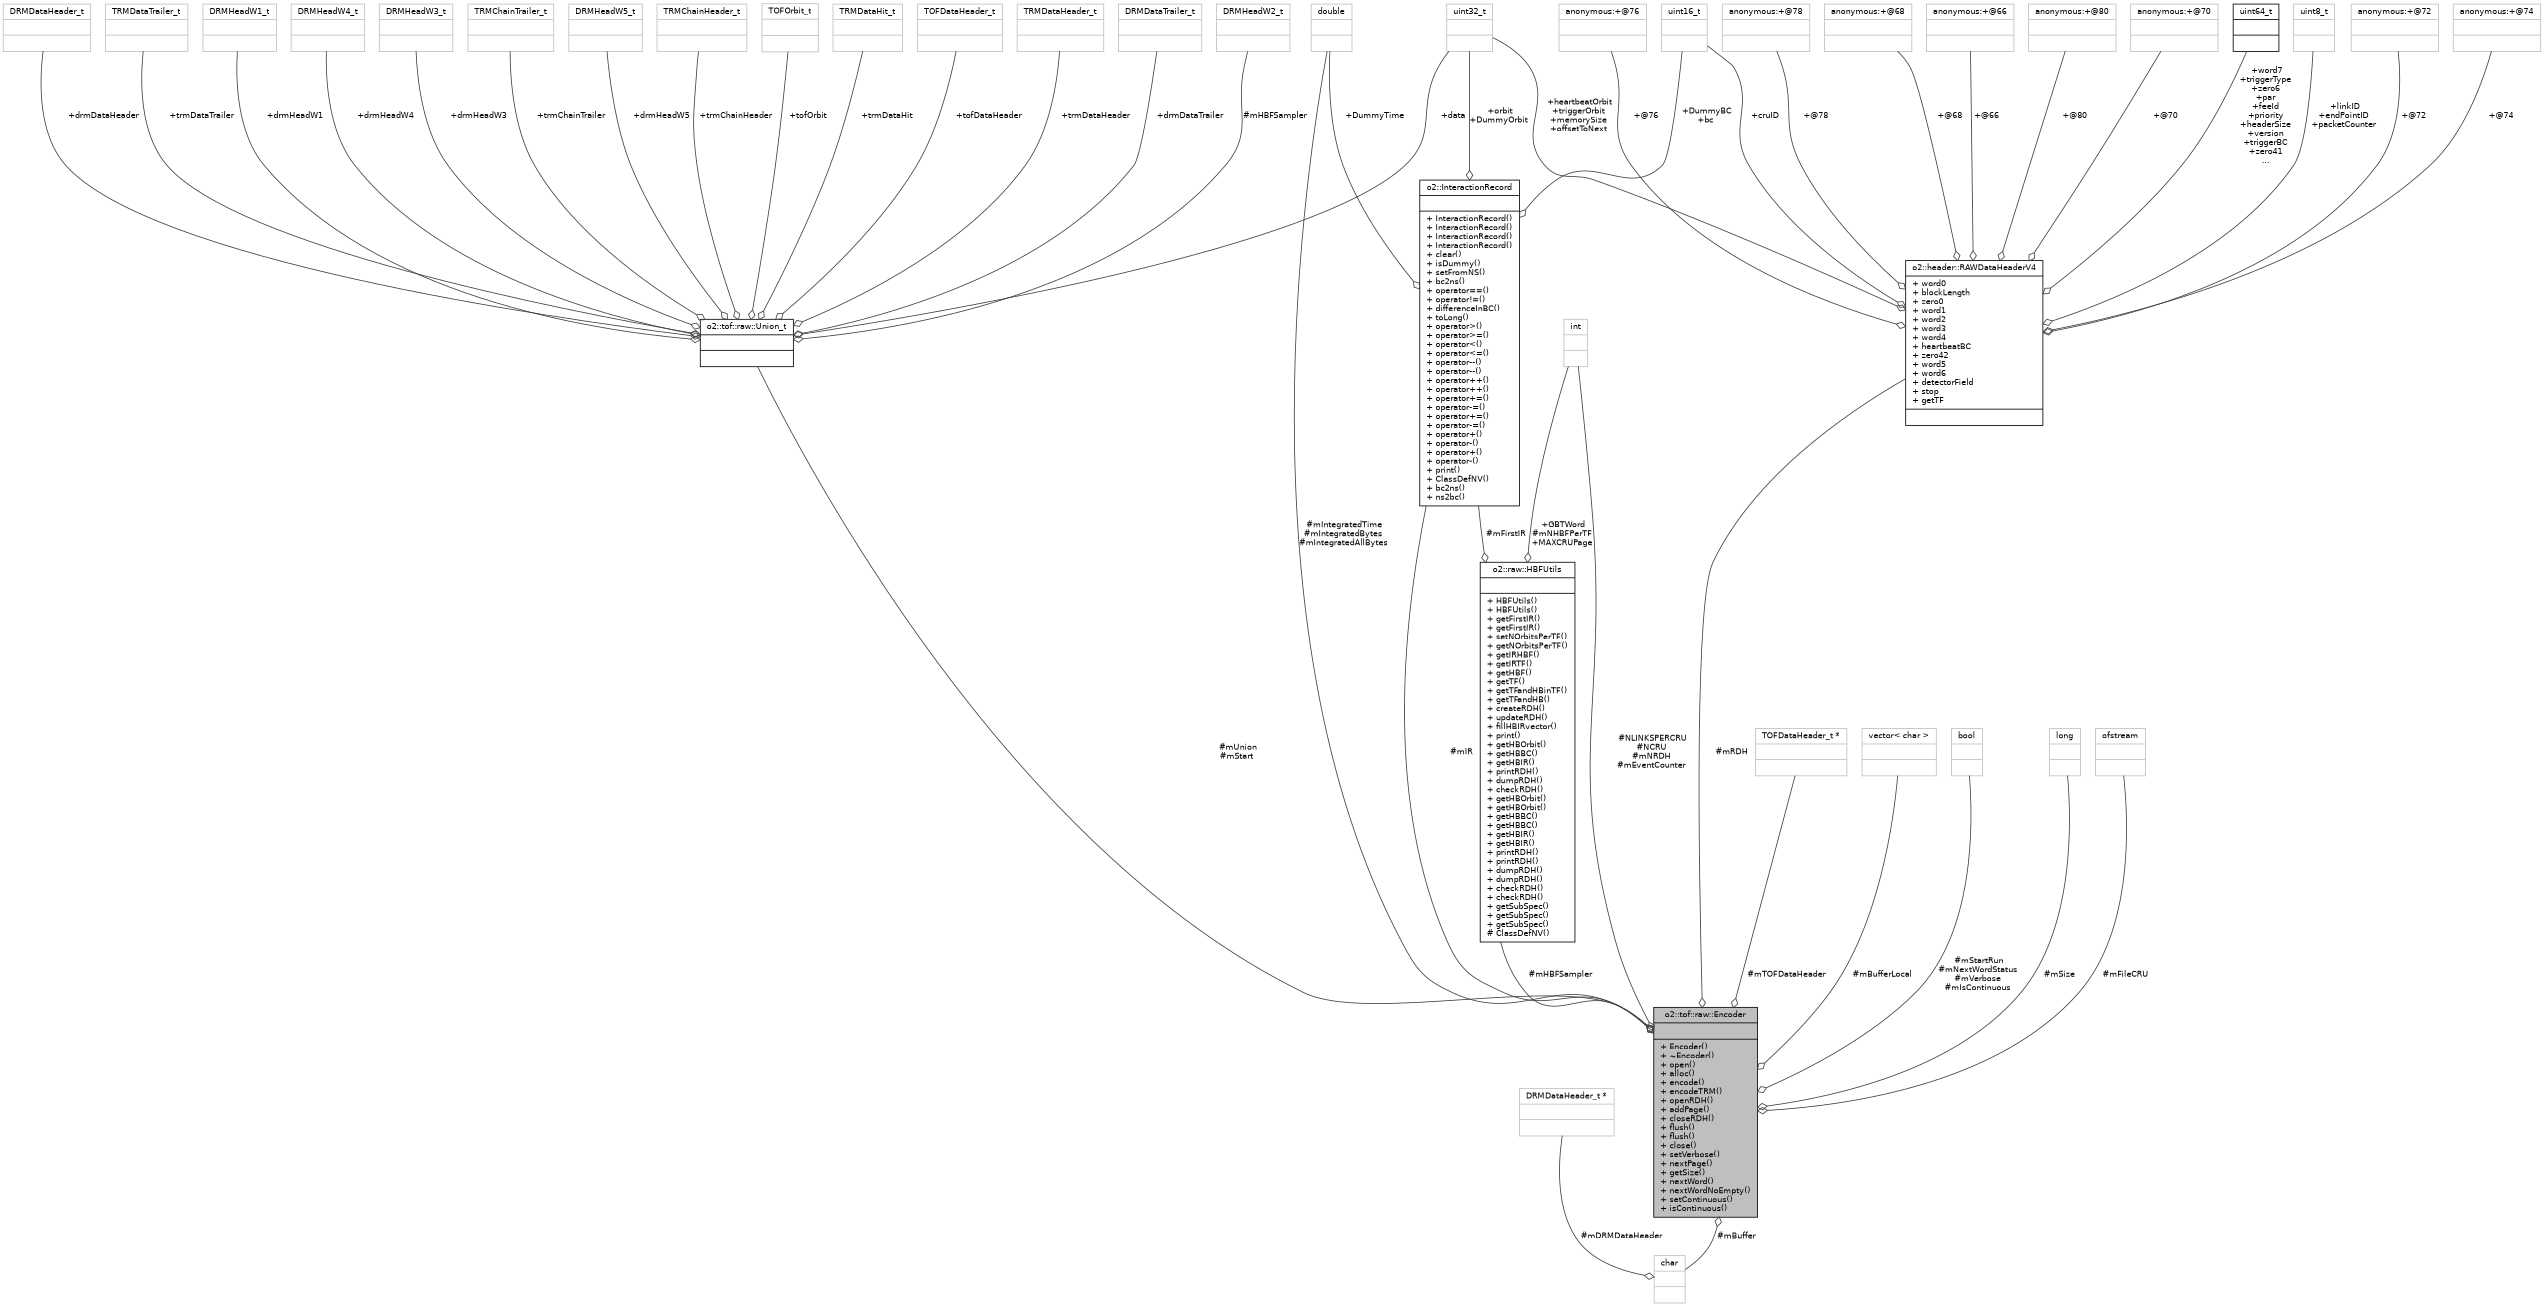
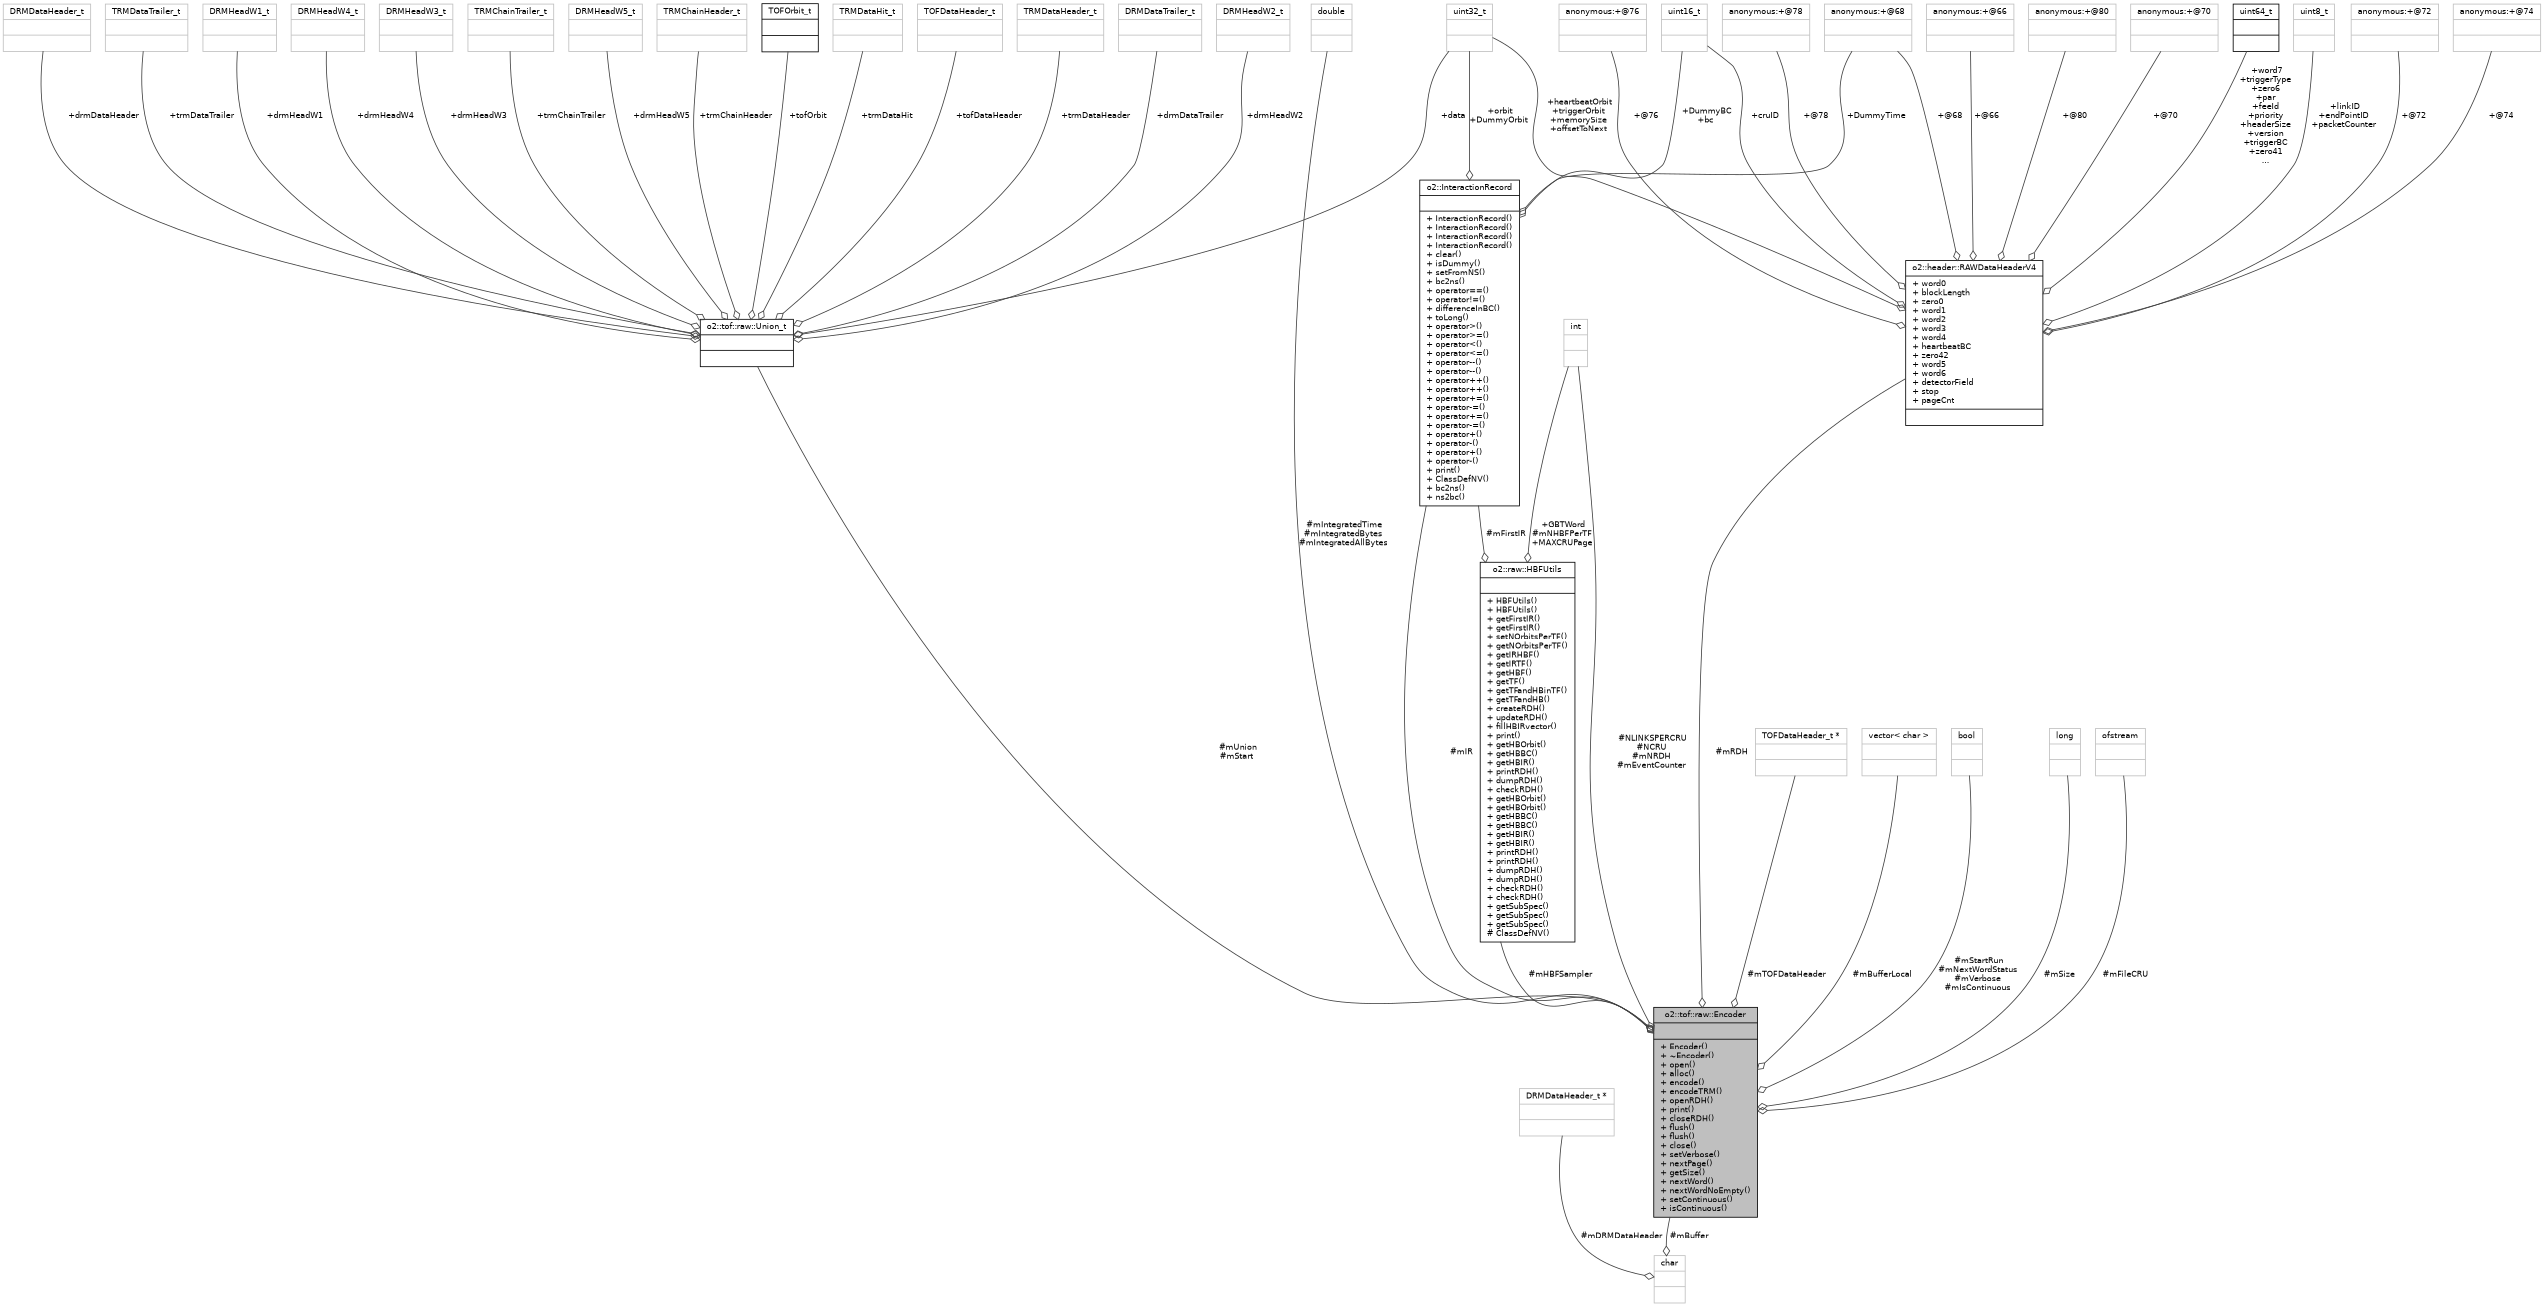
  digraph {
    node [color=grey75 fontname=Helvetica fontsize=10 shape=record]
    edge [arrowhead=odiamond color=grey25 fontname=Helvetica fontsize=10 labelfontname=Helvetica labelfontsize=10 style=solid]
-   n1 [color=black fillcolor=grey75 fontcolor=black height=0.2 label="{o2::tof::raw::Encoder\n||+ Encoder()\l+ ~Encoder()\l+ open()\l+ alloc()\l+ encode()\l+ encodeTRM()\l+ openRDH()\l+ addPage()\l+ closeRDH()\l+ flush()\l+ flush()\l+ close()\l+ setVerbose()\l+ nextPage()\l+ getSize()\l+ nextWord()\l+ nextWordNoEmpty()\l+ setContinuous()\l+ isContinuous()\l}" style=filled width=0.4]
+   n1 [color=black fillcolor=grey75 fontcolor=black height=0.2 label="{o2::tof::raw::Encoder\n||+ Encoder()\l+ ~Encoder()\l+ open()\l+ alloc()\l+ encode()\l+ encodeTRM()\l+ openRDH()\l+ print()\l+ closeRDH()\l+ flush()\l+ flush()\l+ close()\l+ setVerbose()\l+ nextPage()\l+ getSize()\l+ nextWord()\l+ nextWordNoEmpty()\l+ setContinuous()\l+ isContinuous()\l}" style=filled width=0.4]
    n2 [color=black height=0.2 label="{o2::raw::HBFUtils\n||+ HBFUtils()\l+ HBFUtils()\l+ getFirstIR()\l+ getFirstIR()\l+ setNOrbitsPerTF()\l+ getNOrbitsPerTF()\l+ getIRHBF()\l+ getIRTF()\l+ getHBF()\l+ getTF()\l+ getTFandHBinTF()\l+ getTFandHB()\l+ createRDH()\l+ updateRDH()\l+ fillHBIRvector()\l+ print()\l+ getHBOrbit()\l+ getHBBC()\l+ getHBIR()\l+ printRDH()\l+ dumpRDH()\l+ checkRDH()\l+ getHBOrbit()\l+ getHBOrbit()\l+ getHBBC()\l+ getHBBC()\l+ getHBIR()\l+ getHBIR()\l+ printRDH()\l+ printRDH()\l+ dumpRDH()\l+ dumpRDH()\l+ checkRDH()\l+ checkRDH()\l+ getSubSpec()\l+ getSubSpec()\l+ getSubSpec()\l# ClassDefNV()\l}" width=0.4]
    n3 [color=black height=0.2 label="{o2::InteractionRecord\n||+ InteractionRecord()\l+ InteractionRecord()\l+ InteractionRecord()\l+ InteractionRecord()\l+ clear()\l+ isDummy()\l+ setFromNS()\l+ bc2ns()\l+ operator==()\l+ operator!=()\l+ differenceInBC()\l+ toLong()\l+ operator\>()\l+ operator\>=()\l+ operator\<()\l+ operator\<=()\l+ operator--()\l+ operator--()\l+ operator++()\l+ operator++()\l+ operator+=()\l+ operator-=()\l+ operator+=()\l+ operator-=()\l+ operator+()\l+ operator-()\l+ operator+()\l+ operator-()\l+ print()\l+ ClassDefNV()\l+ bc2ns()\l+ ns2bc()\l}" width=0.4]
    n4 [height=0.2 label="{double\n||}" width=0.4]
    n5 [height=0.2 label="{uint16_t\n||}" width=0.4]
-   n6 [color=black height=0.2 label="{o2::header::RAWDataHeaderV4\n|+ word0\l+ blockLength\l+ zero0\l+ word1\l+ word2\l+ word3\l+ word4\l+ heartbeatBC\l+ zero42\l+ word5\l+ word6\l+ detectorField\l+ stop\l+ getTF\l|}" width=0.4]
+   n6 [color=black height=0.2 label="{o2::header::RAWDataHeaderV4\n|+ word0\l+ blockLength\l+ zero0\l+ word1\l+ word2\l+ word3\l+ word4\l+ heartbeatBC\l+ zero42\l+ word5\l+ word6\l+ detectorField\l+ stop\l+ pageCnt\l|}" width=0.4]
    n7 [height=0.2 label="{uint32_t\n||}" width=0.4]
    n8 [color=black height=0.2 label="{o2::tof::raw::Union_t\n||}" width=0.4]
    n9 [height=0.2 label="{int\n||}" width=0.4]
    n10 [height=0.2 label="{DRMHeadW4_t\n||}" width=0.4]
    n11 [height=0.2 label="{DRMHeadW3_t\n||}" width=0.4]
    n12 [height=0.2 label="{TRMChainTrailer_t\n||}" width=0.4]
    n13 [height=0.2 label="{DRMHeadW5_t\n||}" width=0.4]
    n14 [height=0.2 label="{TRMChainHeader_t\n||}" width=0.4]
-   n15 [height=0.2 label="{TOFOrbit_t\n||}" width=0.4]
+   n15 [color=black height=0.2 label="{TOFOrbit_t\n||}" width=0.4]
    n16 [height=0.2 label="{TRMDataHit_t\n||}" width=0.4]
    n17 [height=0.2 label="{TOFDataHeader_t\n||}" width=0.4]
    n18 [height=0.2 label="{TRMDataHeader_t\n||}" width=0.4]
    n19 [height=0.2 label="{DRMDataTrailer_t\n||}" width=0.4]
    n20 [height=0.2 label="{DRMHeadW2_t\n||}" width=0.4]
    n21 [height=0.2 label="{DRMDataHeader_t\n||}" width=0.4]
    n22 [height=0.2 label="{TRMDataTrailer_t\n||}" width=0.4]
    n23 [height=0.2 label="{DRMHeadW1_t\n||}" width=0.4]
    n24 [height=0.2 label="{TOFDataHeader_t *\n||}" width=0.4]
    n25 [height=0.2 label="{DRMDataHeader_t *\n||}" width=0.4]
    n26 [height=0.2 label="{char\n||}" width=0.4]
    n27 [height=0.2 label="{vector\< char \>\n||}" width=0.4]
    n28 [height=0.2 label="{bool\n||}" width=0.4]
    n29 [height=0.2 label="{long\n||}" width=0.4]
    n30 [height=0.2 label="{ofstream\n||}" width=0.4]
    n31 [height=0.2 label="{anonymous:+@68\n||}" width=0.4]
    n32 [height=0.2 label="{anonymous:+@70\n||}" width=0.4]
    n33 [color=black height=0.2 label="{uint64_t\n||}" width=0.4]
    n34 [height=0.2 label="{uint8_t\n||}" width=0.4]
    n35 [height=0.2 label="{anonymous:+@72\n||}" width=0.4]
    n36 [height=0.2 label="{anonymous:+@74\n||}" width=0.4]
    n37 [height=0.2 label="{anonymous:+@76\n||}" width=0.4]
    n38 [height=0.2 label="{anonymous:+@78\n||}" width=0.4]
    n39 [height=0.2 label="{anonymous:+@66\n||}" width=0.4]
    n40 [height=0.2 label="{anonymous:+@80\n||}" width=0.4]
    n2 -> n1 [label=" #mHBFSampler"]
    n3 -> n1 [label=" #mIR"]
    n3 -> n2 [label=" #mFirstIR"]
    n4 -> n1 [label=" #mIntegratedTime\n#mIntegratedBytes\n#mIntegratedAllBytes"]
-   n4 -> n3 [label=" +DummyTime"]
+   n31 -> n3 [label=" +DummyTime"]
    n5 -> n3 [label=" +DummyBC\n+bc"]
    n5 -> n6 [label=" +cruID"]
    n6 -> n1 [label=" #mRDH"]
    n7 -> n3 [label=" +orbit\n+DummyOrbit"]
    n7 -> n6 [label=" +heartbeatOrbit\n+triggerOrbit\n+memorySize\n+offsetToNext"]
    n7 -> n8 [label=" +data"]
    n8 -> n1 [label=" #mUnion\n#mStart"]
    n9 -> n1 [label=" #NLINKSPERCRU\n#NCRU\n#mNRDH\n#mEventCounter"]
    n9 -> n2 [label=" +GBTWord\n#mNHBFPerTF\n+MAXCRUPage"]
    n10 -> n8 [label=" +drmHeadW4"]
    n11 -> n8 [label=" +drmHeadW3"]
    n12 -> n8 [label=" +trmChainTrailer"]
    n13 -> n8 [label=" +drmHeadW5"]
    n14 -> n8 [label=" +trmChainHeader"]
    n15 -> n8 [label=" +tofOrbit"]
    n16 -> n8 [label=" +trmDataHit"]
    n17 -> n8 [label=" +tofDataHeader"]
    n18 -> n8 [label=" +trmDataHeader"]
    n19 -> n8 [label=" +drmDataTrailer"]
-   n20 -> n8 [label=" #mHBFSampler"]
+   n20 -> n8 [label=" +drmHeadW2"]
    n21 -> n8 [label=" +drmDataHeader"]
    n22 -> n8 [label=" +trmDataTrailer"]
    n23 -> n8 [label=" +drmHeadW1"]
    n24 -> n1 [label=" #mTOFDataHeader"]
    n25 -> n26 [label=" #mDRMDataHeader"]
-   n26 -> n1 [label=" #mBuffer"]
+   n1 -> n26 [label=" #mBuffer"]
    n27 -> n1 [label=" #mBufferLocal"]
    n28 -> n1 [label=" #mStartRun\n#mNextWordStatus\n#mVerbose\n#mIsContinuous"]
    n29 -> n1 [label=" #mSize"]
    n30 -> n1 [label=" #mFileCRU"]
    n31 -> n6 [label=" +@68"]
    n32 -> n6 [label=" +@70"]
    n33 -> n6 [label=" +word7\n+triggerType\n+zero6\n+par\n+feeId\n+priority\n+headerSize\n+version\n+triggerBC\n+zero41\n..."]
    n34 -> n6 [label=" +linkID\n+endPointID\n+packetCounter"]
    n35 -> n6 [label=" +@72"]
    n36 -> n6 [label=" +@74"]
    n37 -> n6 [label=" +@76"]
    n38 -> n6 [label=" +@78"]
    n39 -> n6 [label=" +@66"]
    n40 -> n6 [label=" +@80"]
  }
